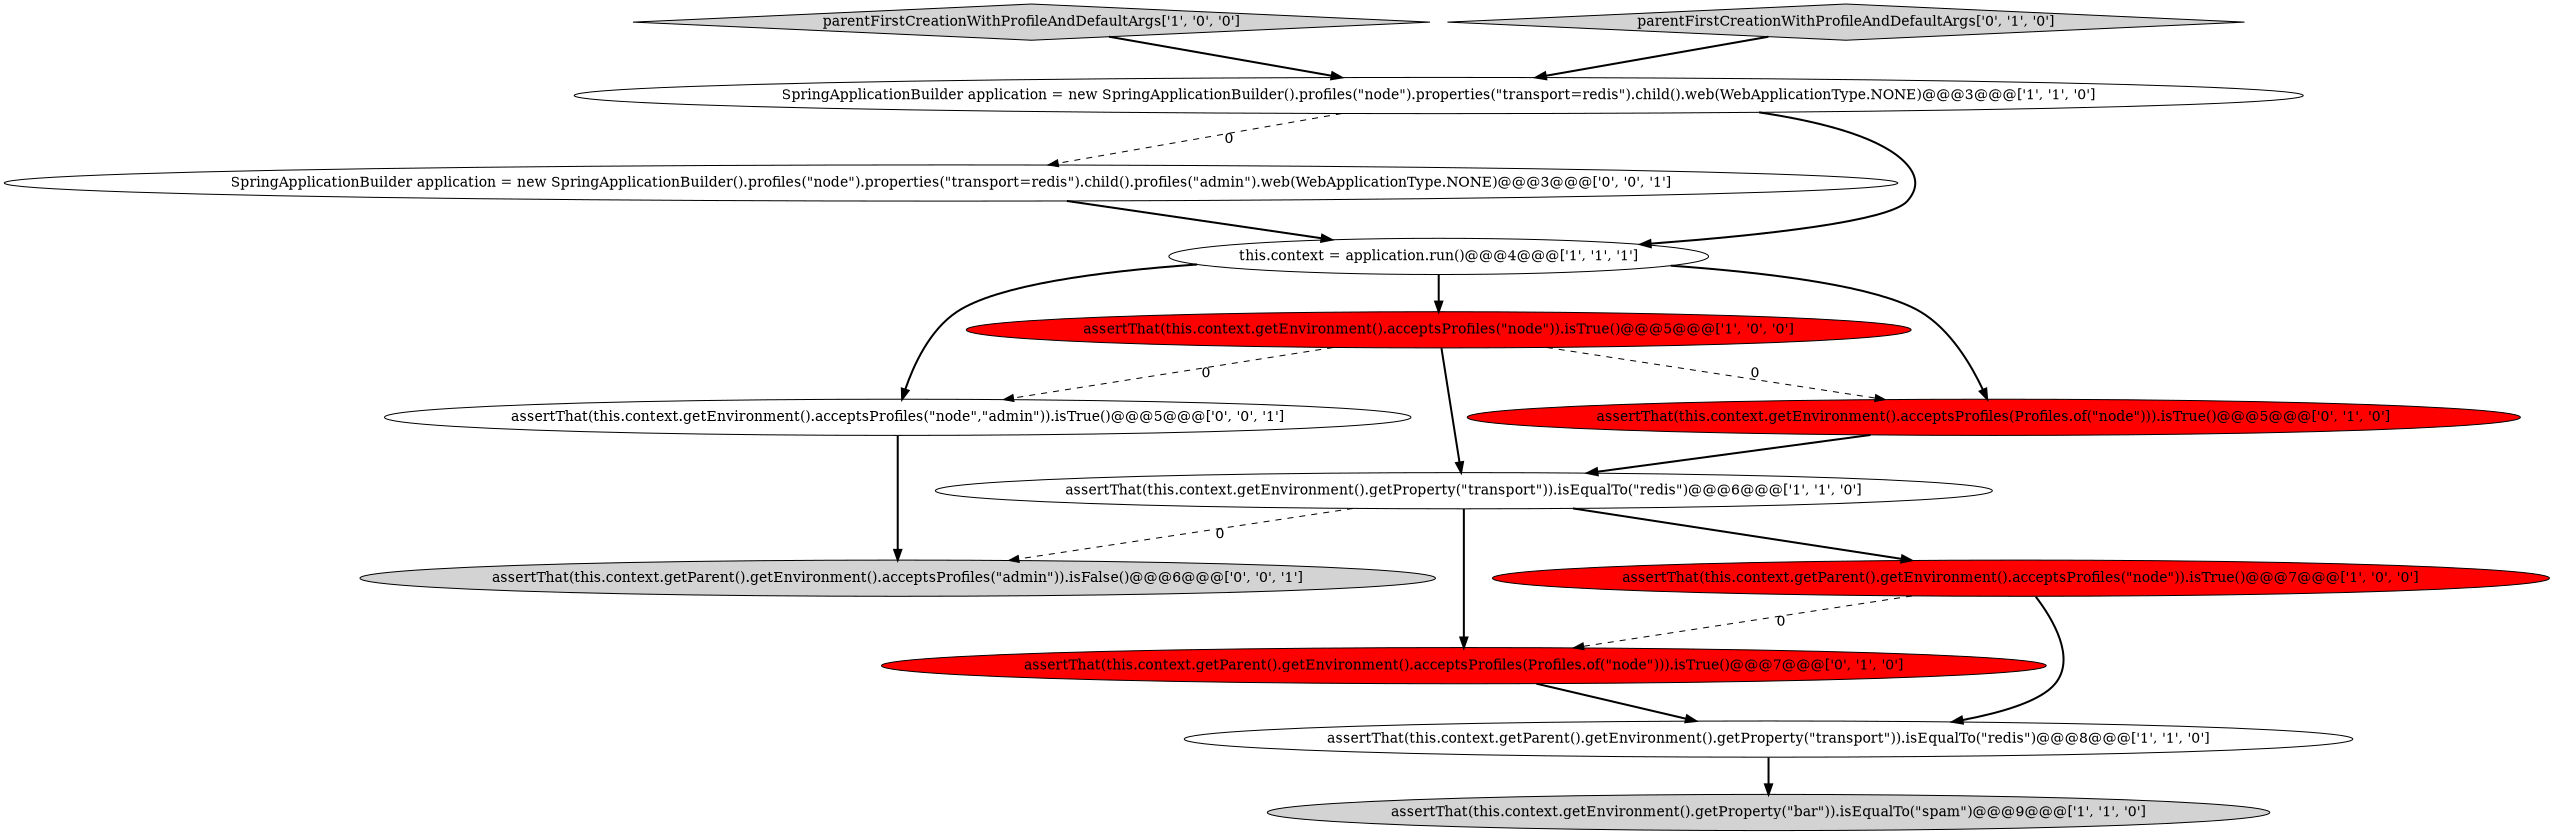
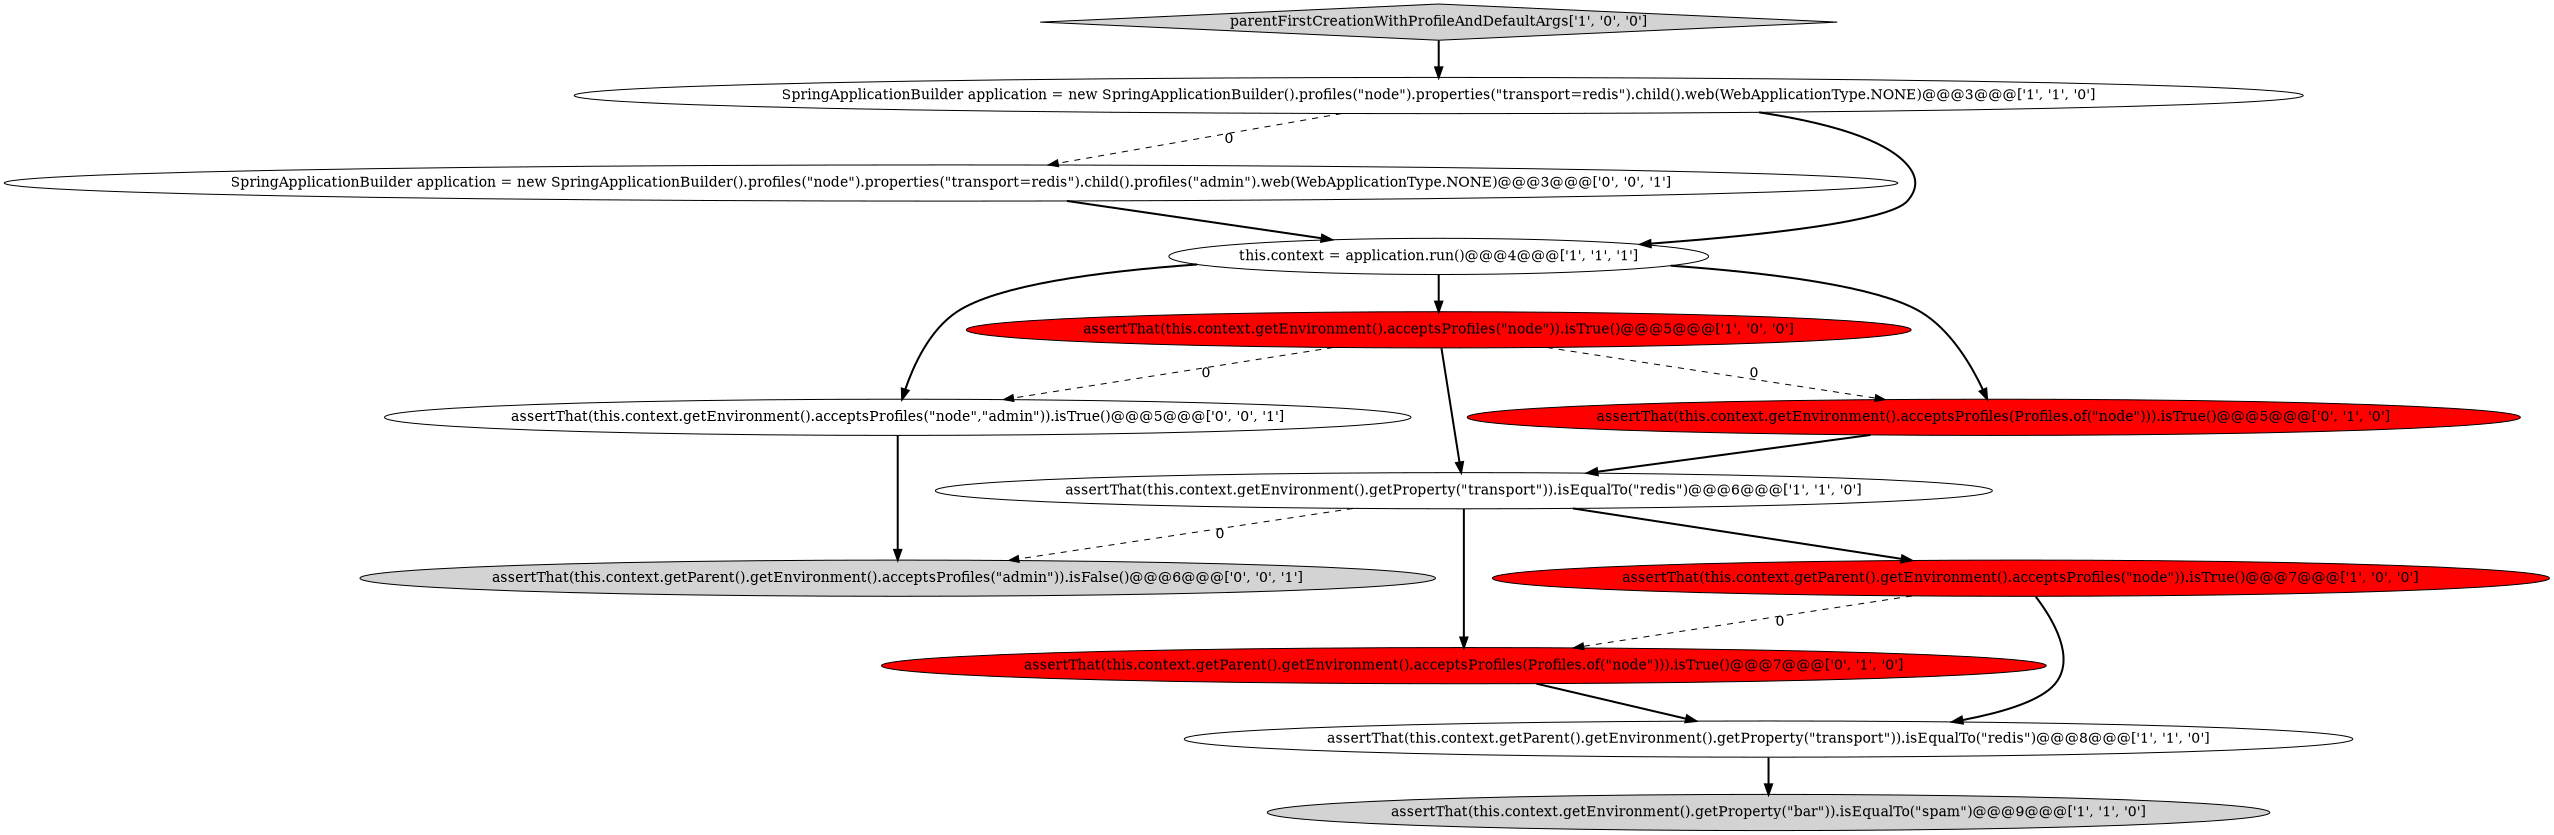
  digraph {
    node [fillcolor=white shape=ellipse style=filled]
    edge [style=bold]
    n1 [fillcolor=red label="assertThat(this.context.getEnvironment().acceptsProfiles(\"node\")).isTrue()@@@5@@@['1', '0', '0']"]
    n2 [label="assertThat(this.context.getEnvironment().getProperty(\"transport\")).isEqualTo(\"redis\")@@@6@@@['1', '1', '0']"]
    n3 [fillcolor=red label="assertThat(this.context.getEnvironment().acceptsProfiles(Profiles.of(\"node\"))).isTrue()@@@5@@@['0', '1', '0']"]
    n4 [label="assertThat(this.context.getEnvironment().acceptsProfiles(\"node\",\"admin\")).isTrue()@@@5@@@['0', '0', '1']"]
    n5 [fillcolor=red label="assertThat(this.context.getParent().getEnvironment().acceptsProfiles(\"node\")).isTrue()@@@7@@@['1', '0', '0']"]
    n6 [fillcolor=red label="assertThat(this.context.getParent().getEnvironment().acceptsProfiles(Profiles.of(\"node\"))).isTrue()@@@7@@@['0', '1', '0']"]
    n7 [fillcolor=lightgray label="assertThat(this.context.getParent().getEnvironment().acceptsProfiles(\"admin\")).isFalse()@@@6@@@['0', '0', '1']"]
    n8 [label="SpringApplicationBuilder application = new SpringApplicationBuilder().profiles(\"node\").properties(\"transport=redis\").child().profiles(\"admin\").web(WebApplicationType.NONE)@@@3@@@['0', '0', '1']"]
    n9 [label="this.context = application.run()@@@4@@@['1', '1', '1']"]
    n10 [fillcolor=lightgray label="parentFirstCreationWithProfileAndDefaultArgs['1', '0', '0']" shape=diamond]
    n11 [label="SpringApplicationBuilder application = new SpringApplicationBuilder().profiles(\"node\").properties(\"transport=redis\").child().web(WebApplicationType.NONE)@@@3@@@['1', '1', '0']"]
    n12 [label="assertThat(this.context.getParent().getEnvironment().getProperty(\"transport\")).isEqualTo(\"redis\")@@@8@@@['1', '1', '0']"]
    n13 [fillcolor=lightgray label="assertThat(this.context.getEnvironment().getProperty(\"bar\")).isEqualTo(\"spam\")@@@9@@@['1', '1', '0']"]
-   n14 [fillcolor=lightgray label="parentFirstCreationWithProfileAndDefaultArgs['0', '1', '0']" shape=diamond]
    n1 -> n2
    n1 -> n3 [label=0 style=dashed]
    n1 -> n4 [label=0 style=dashed]
    n2 -> n5
    n2 -> n6
    n2 -> n7 [label=0 style=dashed]
    n3 -> n2
    n4 -> n7
    n5 -> n6 [label=0 style=dashed]
    n5 -> n12
    n6 -> n12
    n8 -> n9
    n9 -> n1
    n9 -> n3
    n9 -> n4
    n10 -> n11
    n11 -> n8 [label=0 style=dashed]
    n11 -> n9
    n12 -> n13
-   n14 -> n11
  }
